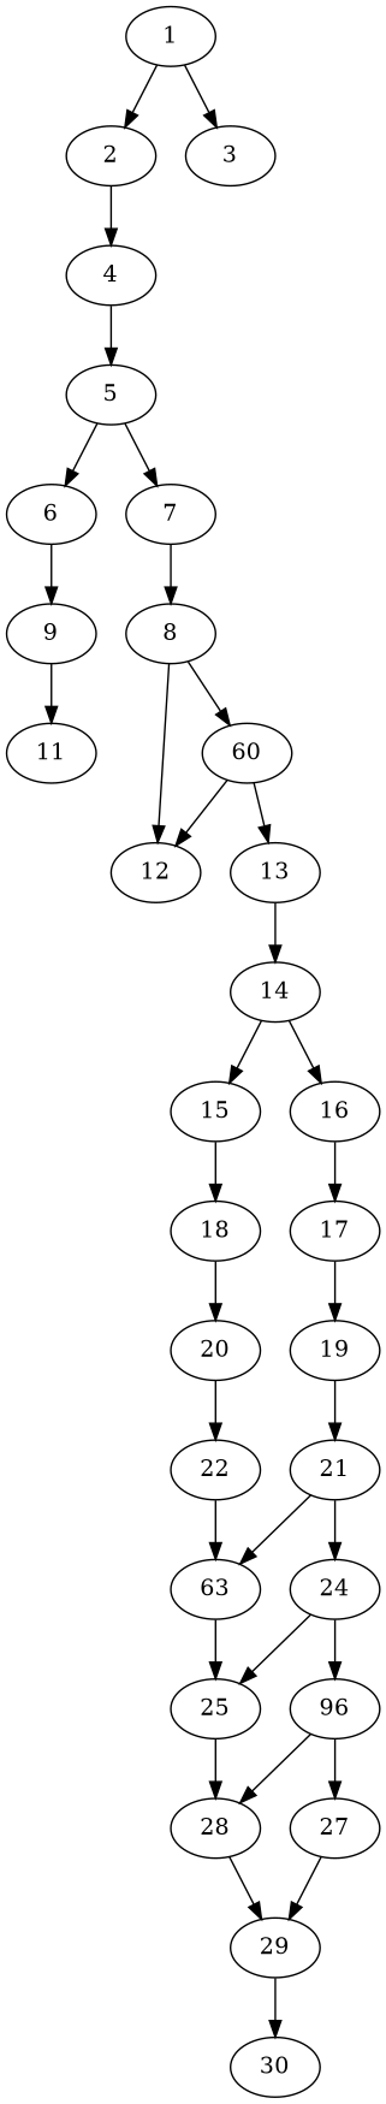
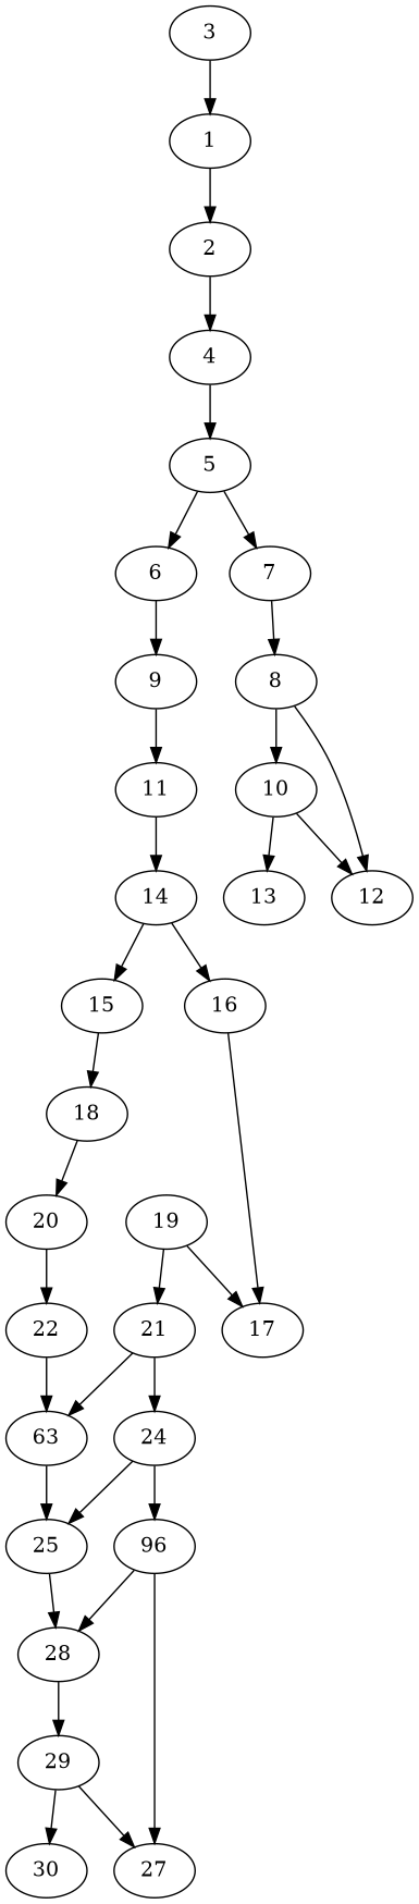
  digraph {
    node [alpha=0.12]
    1 [alpha=0.05 expect_size=50455552]
    2 [alpha=0.05 expect_size=46534656]
    3 [alpha=0.02 expect_size=45015040]
    4 [alpha=0.18 expect_size=38137856]
    5 [alpha=0.15 expect_size=10398720]
    6 [alpha=0.07 expect_size=14546944]
    7 [alpha=0.17 expect_size=11399168]
    9 [alpha=0.16 expect_size=9633792]
    8 [alpha=0.17 expect_size=15153152]
    11 [expect_size=29622272]
-   10 [alpha=0.01 expect_size=38814720 label=60]
+   10 [alpha=0.01 expect_size=38814720]
    12 [alpha=0.10 expect_size=40834048]
    13 [expect_size=6603776]
    14 [alpha=0.02 expect_size=11739136]
    15 [expect_size=7469056]
    16 [expect_size=41997312]
    18 [alpha=0.16 expect_size=50406400]
    17 [alpha=0.07 expect_size=10198016]
    20 [alpha=0.15 expect_size=32347136]
    19 [alpha=0.18 expect_size=42431488]
    22 [alpha=0.05 expect_size=17220608]
    21 [expect_size=35549184]
    n23 [alpha=0.16 expect_size=40765440 label=63]
    24 [alpha=0.01 expect_size=22513664]
    25 [alpha=0.08 expect_size=27872256]
    n26 [alpha=0.19 expect_size=9912320 label=96]
    28 [alpha=0.10 expect_size=7145472]
    27 [expect_size=37489664]
    29 [alpha=0.09 expect_size=45207552]
    30 [alpha=0.03 expect_size=40055808]
    1 -> 2
-   1 -> 3
+   3 -> 1
    2 -> 4
    4 -> 5
    5 -> 6
    5 -> 7
    6 -> 9
    7 -> 8
    9 -> 11
    8 -> 10
    8 -> 12
    10 -> 12
    10 -> 13
-   13 -> 14
+   11 -> 14
    14 -> 15
    14 -> 16
    15 -> 18
    16 -> 17
    18 -> 20
-   17 -> 19
+   19 -> 17
    20 -> 22
    19 -> 21
    22 -> n23
    21 -> n23
    21 -> 24
    n23 -> 25
    24 -> 25
    24 -> n26
    25 -> 28
    n26 -> 28
    n26 -> 27
    28 -> 29
-   27 -> 29
+   29 -> 27
    29 -> 30
  }
